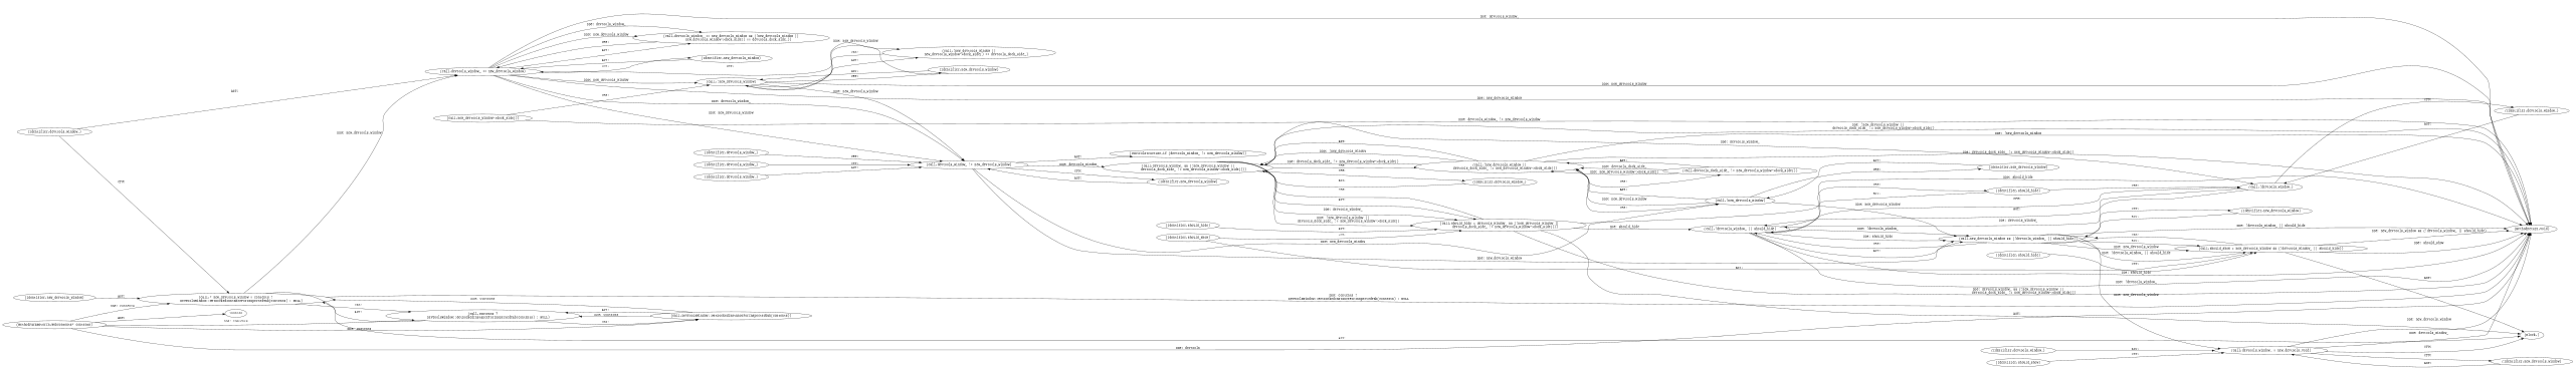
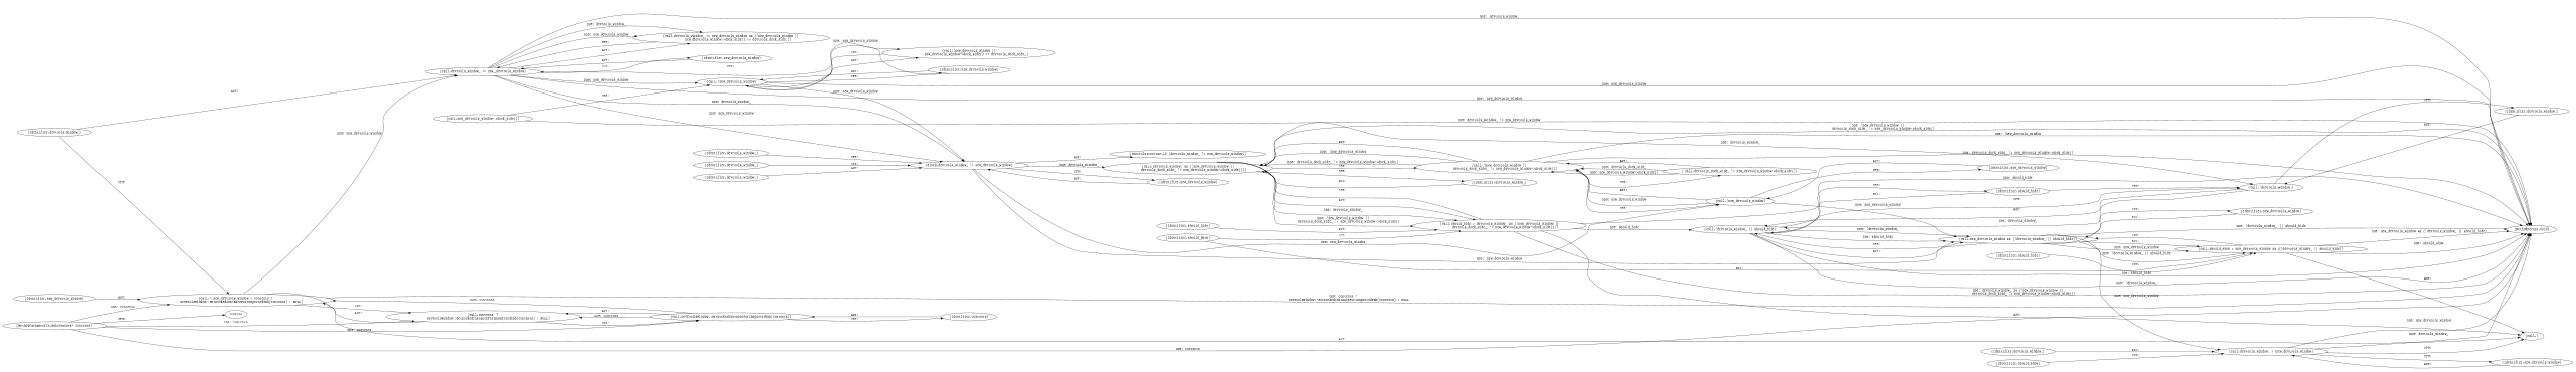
  digraph {
    fontname="Courier Prime"
    rankdir=LR
    node [fontname="Courier Prime"]
    edge [fontname="Courier Prime"]
-   n1 [label="(Call,devtools_window_ != new_devtools_window)"]
+   n1 [label="(Block,devtools_window_ != new_devtools_window)"]
    n2 [label="(Call,devtools_window_ && (!new_devtools_window ||\n      devtools_dock_side_ != new_devtools_window->dock_side()))"]
    n3 [label="(Call,new_devtools_window && (!devtools_window_ || should_hide))"]
    n4 [label="(Call,!new_devtools_window)"]
    n5 [label="(ControlStructure,if (devtools_window_ != new_devtools_window))"]
    n6 [label="(Identifier,new_devtools_window)"]
    n7 [label="(MethodReturn,void)"]
    n8 [label="(Call,should_hide = devtools_window_ && (!new_devtools_window ||\n      devtools_dock_side_ != new_devtools_window->dock_side()))"]
    n9 [label="(Call,!devtools_window_)"]
    n10 [label="(Call,!new_devtools_window ||\n      devtools_dock_side_ != new_devtools_window->dock_side())"]
    n11 [label="(Identifier,devtools_window_)"]
    n12 [label="(Call,!devtools_window_ || should_hide)"]
    n13 [label="(Call,should_show = new_devtools_window && (!devtools_window_ || should_hide))"]
-   n14 [label="(Call,devtools_window_ = new_devtools_void)"]
+   n14 [label="(Call,devtools_window_ = new_devtools_window)"]
    n15 [label="(Identifier,new_devtools_window)"]
    n16 [label="(Identifier,new_devtools_window)"]
    n17 [label="(Call,devtools_window_ == new_devtools_window)"]
    n18 [label="(Call,!new_devtools_window)"]
    n19 [label="(Call,devtools_window_ == new_devtools_window && (!new_devtools_window ||\n        new_devtools_window->dock_side() == devtools_dock_side_))"]
    n20 [label="(Identifier,new_devtools_window)"]
    n21 [label="(Call,!new_devtools_window ||\n        new_devtools_window->dock_side() == devtools_dock_side_)"]
    n22 [label="(Identifier,new_devtools_window)"]
    n23 [label="(Call,* new_devtools_window = contents ?\n      DevToolsWindow::GetDockedInstanceForInspectedTab(contents) : NULL)"]
    n24 [label="(Call,contents ?\n      DevToolsWindow::GetDockedInstanceForInspectedTab(contents) : NULL)"]
-   n25 [label="(Block,)"]
+   n25 [label="(Call,)"]
    n26 [label="(Call,DevToolsWindow::GetDockedInstanceForInspectedTab(contents))"]
    n27 [label="(MethodParameterIn,WebContents* contents)"]
    1000100
+   n29 [label="(Identifier,contents)"]
    n30 [label="(Identifier,devtools_window_)"]
    n31 [label="(Call,devtools_dock_side_ != new_devtools_window->dock_side())"]
    n32 [label="(Identifier,should_hide)"]
    n33 [label="(Identifier,new_devtools_window)"]
    n34 [label="(Identifier,should_show)"]
    n35 [label="(Identifier,should_hide)"]
    n36 [label="(Identifier,should_hide)"]
    n37 [label="(Call,new_devtools_window->dock_side())"]
    n38 [label="(Identifier,new_devtools_window)"]
    n39 [label="(Identifier,devtools_window_)"]
    n40 [label="(Identifier,should_show)"]
    n41 [label="(Identifier,devtools_window_)"]
    n42 [label="(Identifier,devtools_window_)"]
    n43 [label="(Identifier,devtools_window_)"]
    n44 [label="(Identifier,devtools_window_)"]
    n1 -> n2 [label="DDG: devtools_window_"]
    n1 -> n3 [label="DDG: new_devtools_window"]
    n1 -> n4 [label="DDG: new_devtools_window"]
    n1 -> n5 [label="AST: "]
    n1 -> n6 [label="CFG: "]
    n2 -> n7 [label="DDG: !new_devtools_window ||\n      devtools_dock_side_ != new_devtools_window->dock_side()"]
    n2 -> n8 [label="AST: "]
    n2 -> n8 [label="DDG: devtools_window_"]
    n2 -> n8 [label="DDG: !new_devtools_window ||\n      devtools_dock_side_ != new_devtools_window->dock_side()"]
    n2 -> n9 [label="DDG: devtools_window_"]
    n2 -> n10 [label="CFG: "]
    n2 -> n11 [label="CFG: "]
    n3 -> n7 [label="DDG: !devtools_window_ || should_hide"]
    n3 -> n12 [label="CFG: "]
    n3 -> n13 [label="AST: "]
    n3 -> n13 [label="DDG: new_devtools_window"]
    n3 -> n13 [label="DDG: !devtools_window_ || should_hide"]
    n3 -> n14 [label="DDG: new_devtools_window"]
    n3 -> n15 [label="CFG: "]
    n4 -> n3 [label="DDG: new_devtools_window"]
    n4 -> n10 [label="AST: "]
    n4 -> n10 [label="DDG: new_devtools_window"]
    n4 -> n16 [label="CFG: "]
    n6 -> n1 [label="AST: "]
    n8 -> n2 [label="CFG: "]
    n8 -> n7 [label="DDG: devtools_window_ && (!new_devtools_window ||\n      devtools_dock_side_ != new_devtools_window->dock_side())"]
    n8 -> n7 [label="DDG: should_hide"]
    n8 -> n12 [label="DDG: should_hide"]
    n8 -> n25 [label="AST: "]
    n9 -> n12 [label="AST: "]
    n9 -> n12 [label="DDG: devtools_window_"]
    n9 -> n30 [label="CFG: "]
    n10 -> n2 [label="AST: "]
    n10 -> n2 [label="DDG: !new_devtools_window"]
    n10 -> n2 [label="DDG: devtools_dock_side_ != new_devtools_window->dock_side()"]
    n10 -> n4 [label="CFG: "]
    n10 -> n7 [label="DDG: !new_devtools_window"]
    n10 -> n7 [label="DDG: devtools_dock_side_ != new_devtools_window->dock_side()"]
    n10 -> n31 [label="CFG: "]
    n11 -> n2 [label="AST: "]
    n12 -> n3 [label="AST: "]
    n12 -> n3 [label="DDG: !devtools_window_"]
    n12 -> n3 [label="DDG: should_hide"]
    n12 -> n7 [label="DDG: should_hide"]
    n12 -> n7 [label="DDG: !devtools_window_"]
    n12 -> n9 [label="CFG: "]
    n12 -> n32 [label="CFG: "]
    n13 -> n3 [label="CFG: "]
    n13 -> n7 [label="DDG: new_devtools_window && (!devtools_window_ || should_hide)"]
    n13 -> n7 [label="DDG: should_show"]
    n13 -> n25 [label="AST: "]
    n14 -> n7 [label="DDG: new_devtools_window"]
    n14 -> n7 [label="DDG: devtools_window_"]
    n14 -> n25 [label="CFG: "]
    n14 -> n33 [label="CFG: "]
    n15 -> n3 [label="AST: "]
    n16 -> n4 [label="AST: "]
    n17 -> n1 [label="DDG: devtools_window_"]
    n17 -> n1 [label="DDG: new_devtools_window"]
    n17 -> n7 [label="DDG: new_devtools_window"]
    n17 -> n7 [label="DDG: devtools_window_"]
    n17 -> n18 [label="DDG: new_devtools_window"]
    n17 -> n19 [label="AST: "]
    n17 -> n19 [label="DDG: devtools_window_"]
    n17 -> n19 [label="DDG: new_devtools_window"]
    n17 -> n20 [label="CFG: "]
    n18 -> n1 [label="DDG: new_devtools_window"]
    n18 -> n7 [label="DDG: new_devtools_window"]
    n18 -> n21 [label="AST: "]
    n18 -> n21 [label="DDG: new_devtools_window"]
    n18 -> n22 [label="CFG: "]
    n19 -> n17 [label="CFG: "]
    n20 -> n17 [label="AST: "]
    n21 -> n18 [label="CFG: "]
    n22 -> n17 [label="CFG: "]
    n22 -> n18 [label="AST: "]
    n23 -> n7 [label="DDG: contents ?\n      DevToolsWindow::GetDockedInstanceForInspectedTab(contents) : NULL"]
    n23 -> n17 [label="DDG: new_devtools_window"]
    n23 -> n24 [label="CFG: "]
    n23 -> n25 [label="AST: "]
    n24 -> n23 [label="AST: "]
    n24 -> n26 [label="CFG: "]
    n26 -> n23 [label="DDG: contents"]
    n26 -> n24 [label="AST: "]
    n26 -> n24 [label="DDG: contents"]
-   n27 -> n7 [label="DDG: devtools"]
+   n26 -> n29 [label="CFG: "]
+   n27 -> n7 [label="DDG: contents"]
    n27 -> n23 [label="DDG: contents"]
    n27 -> n24 [label="DDG: contents"]
    n27 -> n26 [label="DDG: contents"]
-   n27 -> 1000100 [label="AST: "]
+   n27 -> 1000100 [label="CFG: "]
+   n29 -> n26 [label="AST: "]
    n30 -> n9 [label="AST: "]
    n31 -> n10 [label="AST: "]
    n31 -> n10 [label="DDG: devtools_dock_side_"]
    n31 -> n10 [label="DDG: new_devtools_window->dock_side()"]
    n32 -> n9 [label="CFG: "]
    n32 -> n12 [label="AST: "]
    n33 -> n14 [label="AST: "]
    n34 -> n14 [label="CFG: "]
    n35 -> n13 [label="CFG: "]
    n36 -> n8 [label="AST: "]
    n37 -> n7 [label="DDG: devtools_window_ != new_devtools_window"]
    n37 -> n18 [label="CFG: "]
    n38 -> n23 [label="AST: "]
    n39 -> n1 [label="CFG: "]
    n40 -> n8 [label="CFG: "]
    n40 -> n13 [label="AST: "]
    n41 -> n14 [label="AST: "]
    n42 -> n1 [label="CFG: "]
    n43 -> n1 [label="AST: "]
    n44 -> n17 [label="AST: "]
    n44 -> n23 [label="CFG: "]
  }
